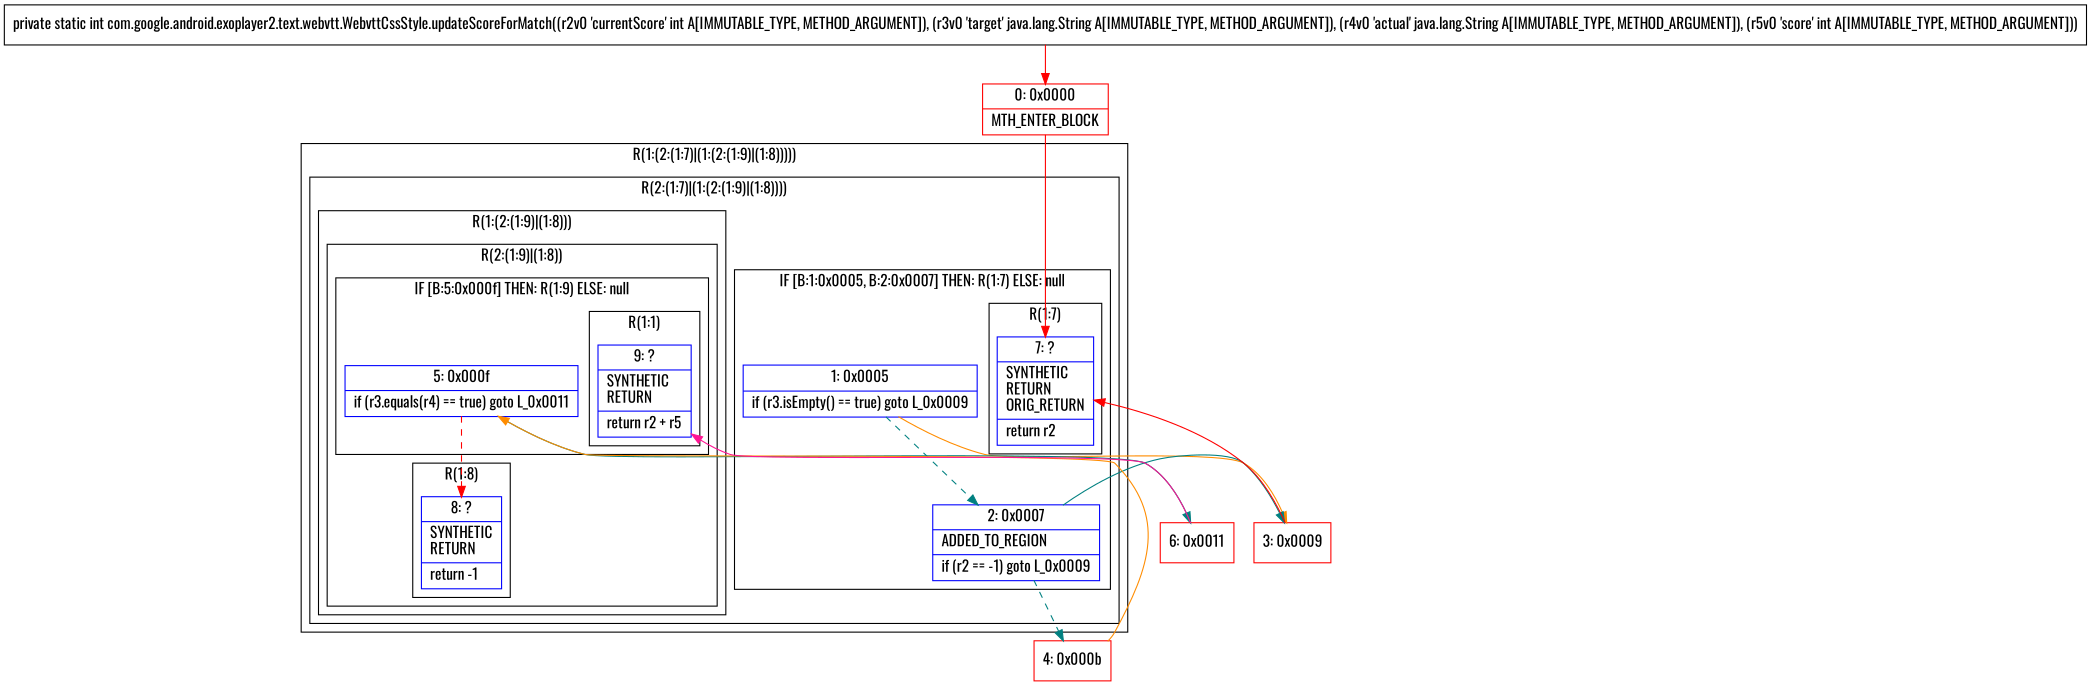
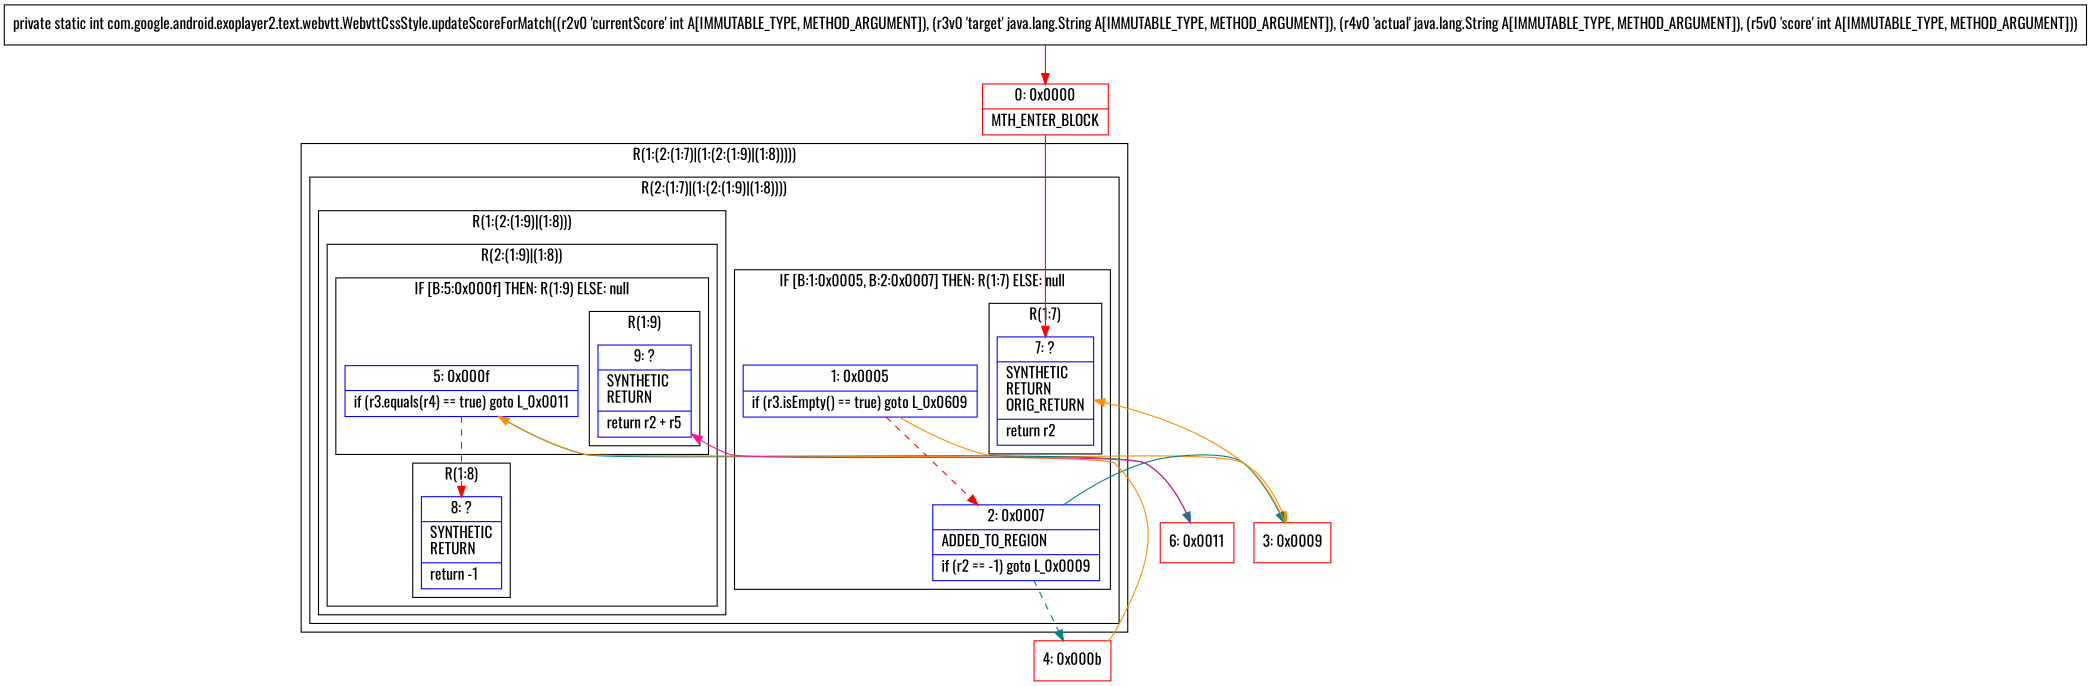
  digraph {
    fontname=Oswald
    node [color=blue fontname=Oswald shape=record]
    edge [color=teal fontname=Oswald]
    n1 [label="{7\:\ ?|SYNTHETIC\lRETURN\lORIG_RETURN\l|return r2\l}"]
-   n2 [label="{1\:\ 0x0005|if (r3.isEmpty() == true) goto L_0x0009\l}"]
+   n2 [label="{1\:\ 0x0005|if (r3.isEmpty() == true) goto L_0x0609\l}"]
    n3 [label="{2\:\ 0x0007|ADDED_TO_REGION\l|if (r2 == \-1) goto L_0x0009\l}"]
    n4 [label="{9\:\ ?|SYNTHETIC\lRETURN\l|return r2 + r5\l}"]
    n5 [label="{5\:\ 0x000f|if (r3.equals(r4) == true) goto L_0x0011\l}"]
    n6 [label="{8\:\ ?|SYNTHETIC\lRETURN\l|return \-1\l}"]
    n7 [color=red label="{3\:\ 0x0009}"]
    n8 [color=red label="{4\:\ 0x000b}"]
    n9 [color=red label="{6\:\ 0x0011}"]
    n10 [color=red label="{0\:\ 0x0000|MTH_ENTER_BLOCK\l}"]
    n11 [label="{private static int com.google.android.exoplayer2.text.webvtt.WebvttCssStyle.updateScoreForMatch((r2v0 'currentScore' int A[IMMUTABLE_TYPE, METHOD_ARGUMENT]), (r3v0 'target' java.lang.String A[IMMUTABLE_TYPE, METHOD_ARGUMENT]), (r4v0 'actual' java.lang.String A[IMMUTABLE_TYPE, METHOD_ARGUMENT]), (r5v0 'score' int A[IMMUTABLE_TYPE, METHOD_ARGUMENT])) }" color=""]
    subgraph cluster_1 {
      label="R(1:(2:(1:7)|(1:(2:(1:9)|(1:8)))))"
      subgraph cluster_2 {
        label="R(2:(1:7)|(1:(2:(1:9)|(1:8))))"
        subgraph cluster_3 {
          label="IF [B:1:0x0005, B:2:0x0007] THEN: R(1:7) ELSE: null"
          n2
          n3
          subgraph cluster_4 {
            label="R(1:7)"
            n1
          }
        }
        subgraph cluster_5 {
          label="R(1:(2:(1:9)|(1:8)))"
          subgraph cluster_6 {
            label="R(2:(1:9)|(1:8))"
            subgraph cluster_7 {
              label="IF [B:5:0x000f] THEN: R(1:9) ELSE: null"
              n5
              subgraph cluster_8 {
-               label="R(1:1)"
+               label="R(1:9)"
                n4
              }
            }
            subgraph cluster_9 {
              label="R(1:8)"
              n6
            }
          }
        }
      }
    }
-   n2 -> n3 [style=dashed]
+   n2 -> n3 [color=red style=dashed]
    n2 -> n7 [color=darkorange]
    n3 -> n7
    n3 -> n8 [style=dashed]
    n5 -> n6 [color=red style=dashed]
    n5 -> n9
-   n7 -> n1 [color=red]
+   n7 -> n1 [color=darkorange]
    n8 -> n5 [color=darkorange]
    n9 -> n4 [color=deeppink]
    n10 -> n1 [color=red]
    n11 -> n10 [color=red]
  }
